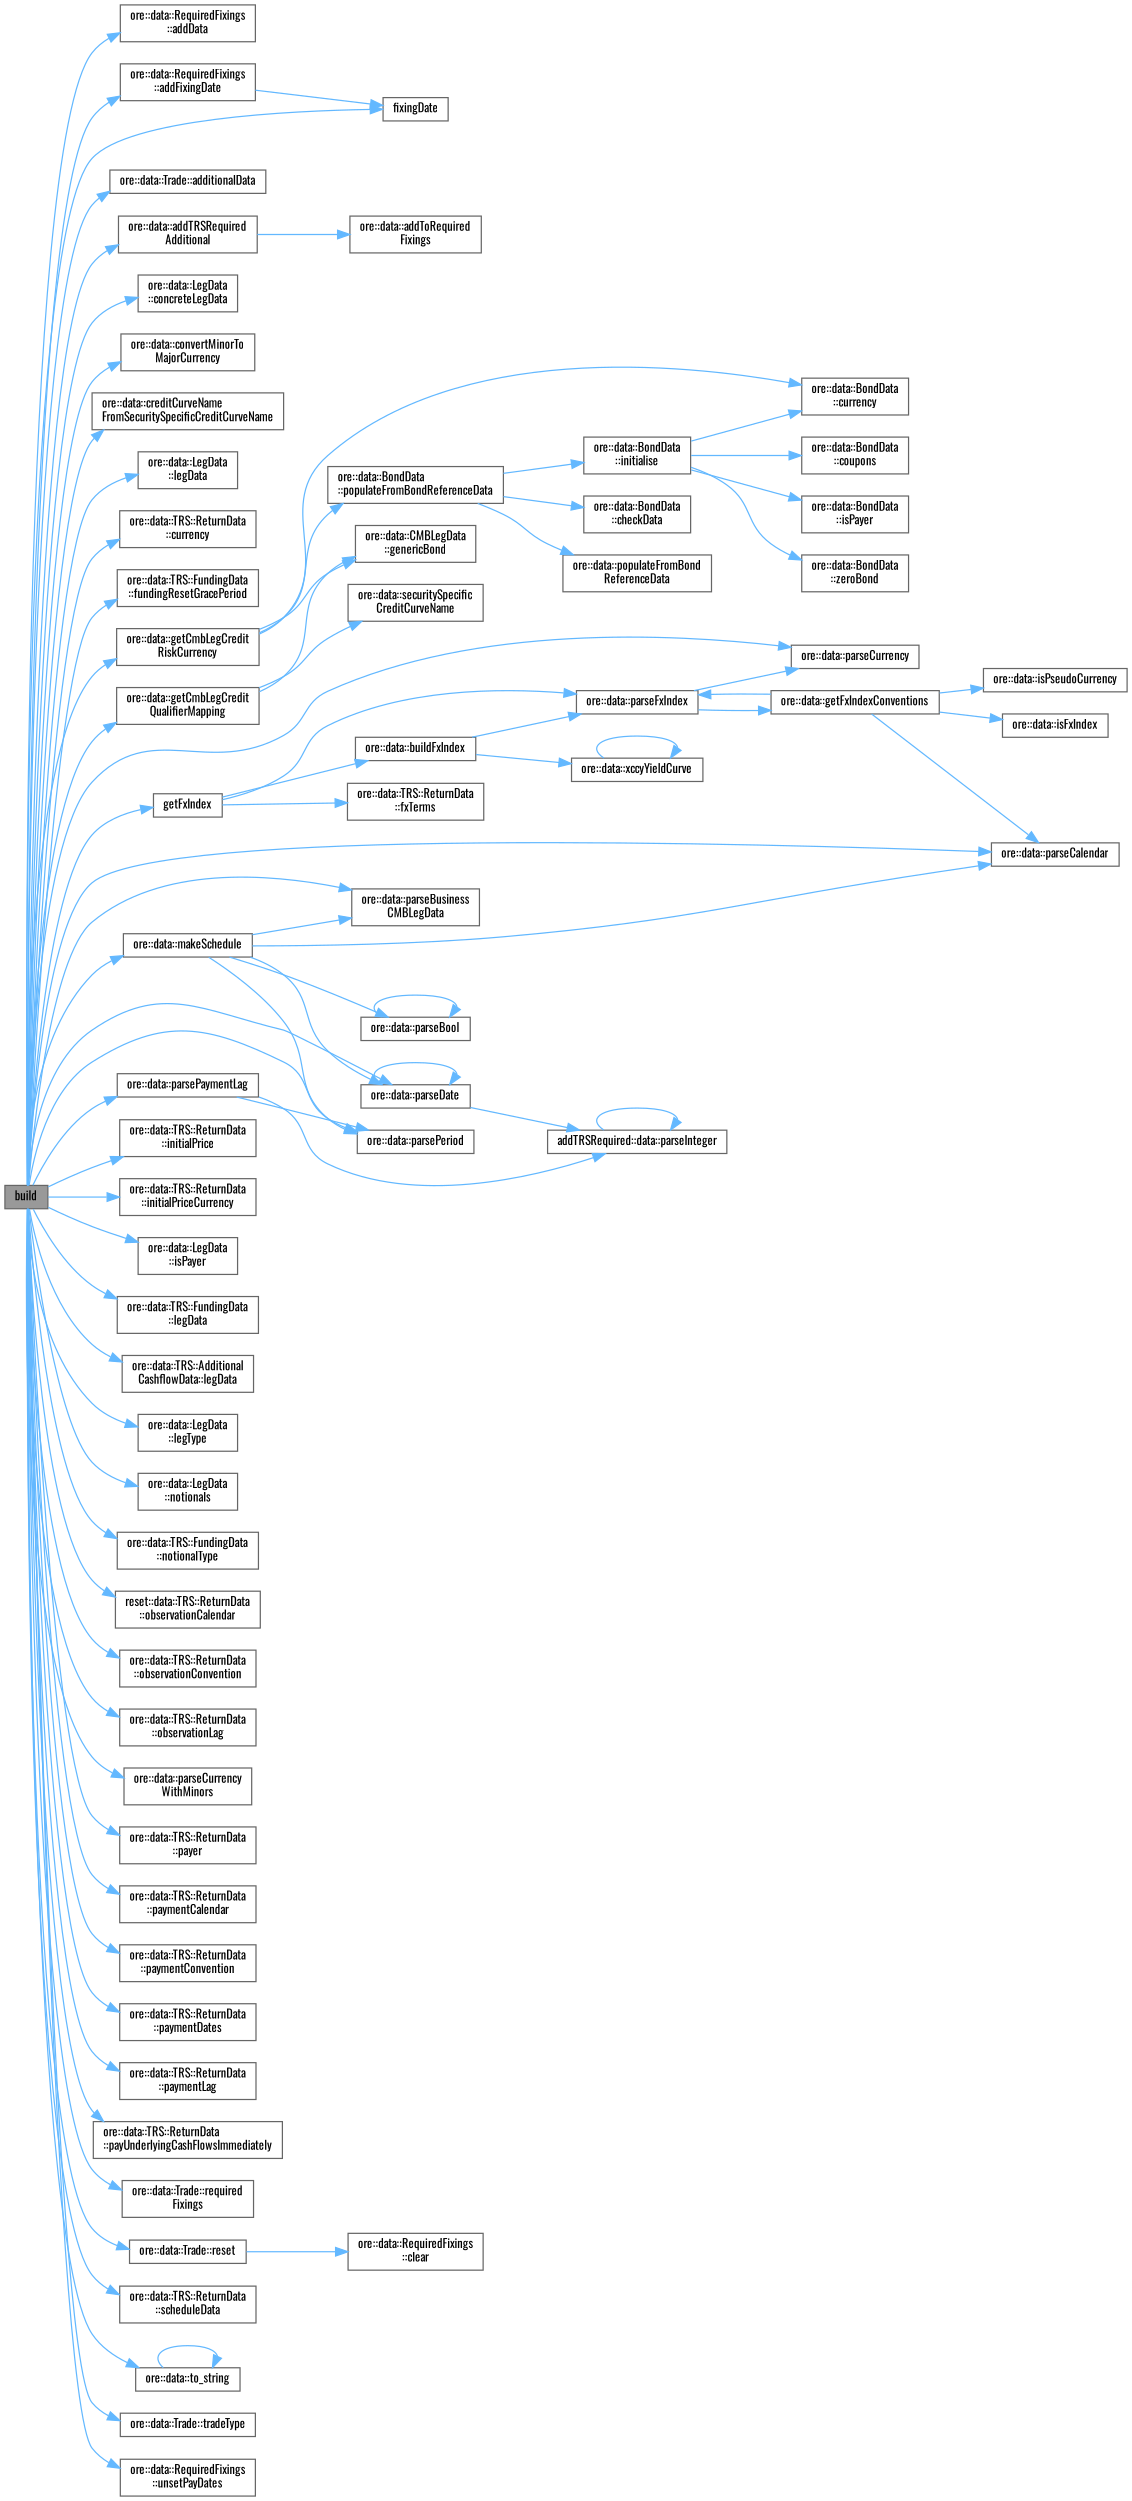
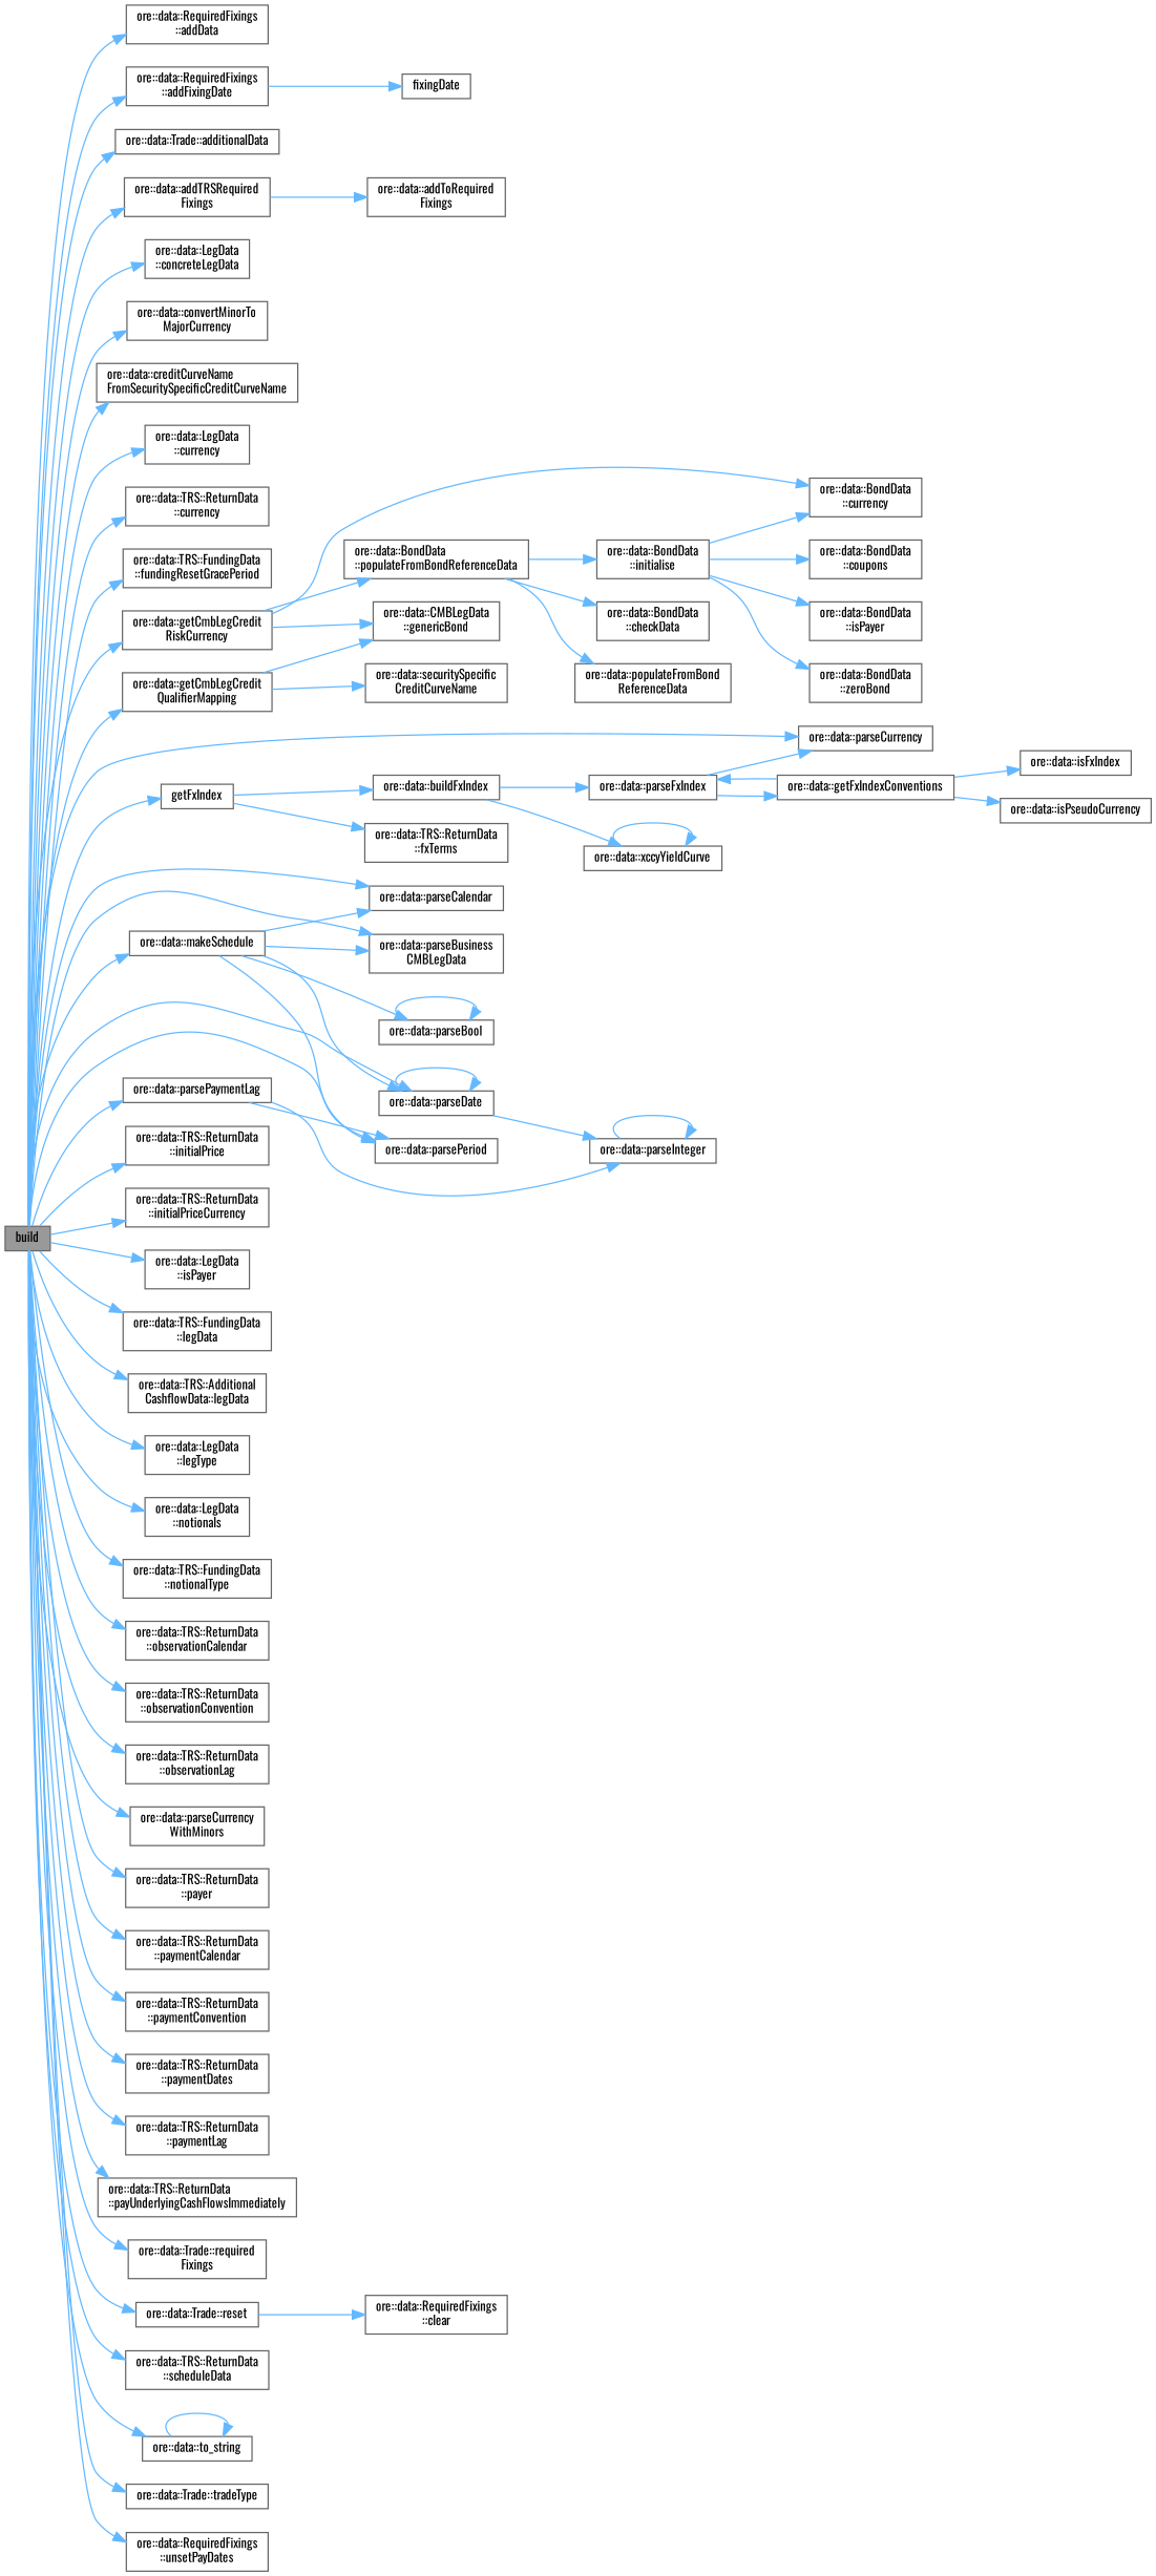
  digraph {
    fontname=Oswald
    rankdir=LR
    node [color=grey40 fillcolor=white fontname=Oswald fontsize=10 shape=box style=filled]
    edge [color=steelblue1 fontname=Oswald fontsize=10 labelfontname=Helvetica labelfontsize=10 style=solid]
    n1 [color=gray40 fillcolor=grey60 fontcolor=black height=0.2 label=build width=0.4]
    n2 [height=0.2 label="ore::data::RequiredFixings\l::addData" width=0.4]
    n3 [height=0.2 label="ore::data::RequiredFixings\l::addFixingDate" width=0.4]
    n4 [height=0.2 label=fixingDate width=0.4]
    n5 [height=0.2 label="ore::data::Trade::additionalData" width=0.4]
-   n6 [height=0.2 label="ore::data::addTRSRequired\lAdditional" width=0.4]
+   n6 [height=0.2 label="ore::data::addTRSRequired\lFixings" width=0.4]
    n7 [height=0.2 label="ore::data::LegData\l::concreteLegData" width=0.4]
    n8 [height=0.2 label="ore::data::convertMinorTo\lMajorCurrency" width=0.4]
    n9 [height=0.2 label="ore::data::creditCurveName\lFromSecuritySpecificCreditCurveName" width=0.4]
-   n10 [height=0.2 label="ore::data::LegData\l::legData" width=0.4]
+   n10 [height=0.2 label="ore::data::LegData\l::currency" width=0.4]
    n11 [height=0.2 label="ore::data::TRS::ReturnData\l::currency" width=0.4]
    n12 [height=0.2 label="ore::data::TRS::FundingData\l::fundingResetGracePeriod" width=0.4]
    n13 [height=0.2 label="ore::data::getCmbLegCredit\lQualifierMapping" width=0.4]
    n14 [height=0.2 label="ore::data::getCmbLegCredit\lRiskCurrency" width=0.4]
    n15 [height=0.2 label=getFxIndex width=0.4]
    n16 [height=0.2 label="ore::data::parseCalendar" width=0.4]
    n17 [height=0.2 label="ore::data::parseCurrency" width=0.4]
    n18 [height=0.2 label="ore::data::TRS::ReturnData\l::initialPrice" width=0.4]
    n19 [height=0.2 label="ore::data::TRS::ReturnData\l::initialPriceCurrency" width=0.4]
    n20 [height=0.2 label="ore::data::LegData\l::isPayer" width=0.4]
    n21 [height=0.2 label="ore::data::TRS::FundingData\l::legData" width=0.4]
    n22 [height=0.2 label="ore::data::TRS::Additional\lCashflowData::legData" width=0.4]
    n23 [height=0.2 label="ore::data::LegData\l::legType" width=0.4]
    n24 [height=0.2 label="ore::data::makeSchedule" width=0.4]
    n25 [height=0.2 label="ore::data::parseBusiness\lCMBLegData" width=0.4]
    n26 [height=0.2 label="ore::data::parseDate" width=0.4]
    n27 [height=0.2 label="ore::data::parsePeriod" width=0.4]
    n28 [height=0.2 label="ore::data::LegData\l::notionals" width=0.4]
    n29 [height=0.2 label="ore::data::TRS::FundingData\l::notionalType" width=0.4]
-   n30 [height=0.2 label="reset::data::TRS::ReturnData\l::observationCalendar" width=0.4]
+   n30 [height=0.2 label="ore::data::TRS::ReturnData\l::observationCalendar" width=0.4]
    n31 [height=0.2 label="ore::data::TRS::ReturnData\l::observationConvention" width=0.4]
    n32 [height=0.2 label="ore::data::TRS::ReturnData\l::observationLag" width=0.4]
    n33 [height=0.2 label="ore::data::parseCurrency\lWithMinors" width=0.4]
    n34 [height=0.2 label="ore::data::parsePaymentLag" width=0.4]
    n35 [height=0.2 label="ore::data::TRS::ReturnData\l::payer" width=0.4]
    n36 [height=0.2 label="ore::data::TRS::ReturnData\l::paymentCalendar" width=0.4]
    n37 [height=0.2 label="ore::data::TRS::ReturnData\l::paymentConvention" width=0.4]
    n38 [height=0.2 label="ore::data::TRS::ReturnData\l::paymentDates" width=0.4]
    n39 [height=0.2 label="ore::data::TRS::ReturnData\l::paymentLag" width=0.4]
    n40 [height=0.2 label="ore::data::TRS::ReturnData\l::payUnderlyingCashFlowsImmediately" width=0.4]
    n41 [height=0.2 label="ore::data::Trade::required\lFixings" width=0.4]
    n42 [height=0.2 label="ore::data::Trade::reset" width=0.4]
    n43 [height=0.2 label="ore::data::TRS::ReturnData\l::scheduleData" width=0.4]
    n44 [height=0.2 label="ore::data::to_string" width=0.4]
    n45 [height=0.2 label="ore::data::Trade::tradeType" width=0.4]
    n46 [height=0.2 label="ore::data::RequiredFixings\l::unsetPayDates" width=0.4]
    n47 [height=0.2 label="ore::data::addToRequired\lFixings" width=0.4]
    n48 [height=0.2 label="ore::data::CMBLegData\l::genericBond" width=0.4]
    n49 [height=0.2 label="ore::data::securitySpecific\lCreditCurveName" width=0.4]
    n50 [height=0.2 label="ore::data::BondData\l::currency" width=0.4]
    n51 [height=0.2 label="ore::data::BondData\l::populateFromBondReferenceData" width=0.4]
    n52 [height=0.2 label="ore::data::buildFxIndex" width=0.4]
    n53 [height=0.2 label="ore::data::parseFxIndex" width=0.4]
    n54 [height=0.2 label="ore::data::TRS::ReturnData\l::fxTerms" width=0.4]
    n55 [height=0.2 label="ore::data::parseBool" width=0.4]
-   n56 [height=0.2 label="addTRSRequired::data::parseInteger" width=0.4]
+   n56 [height=0.2 label="ore::data::parseInteger" width=0.4]
    n57 [height=0.2 label="ore::data::RequiredFixings\l::clear" width=0.4]
    n58 [height=0.2 label="ore::data::BondData\l::checkData" width=0.4]
    n59 [height=0.2 label="ore::data::BondData\l::initialise" width=0.4]
    n60 [height=0.2 label="ore::data::populateFromBond\lReferenceData" width=0.4]
    n61 [height=0.2 label="ore::data::BondData\l::coupons" width=0.4]
    n62 [height=0.2 label="ore::data::BondData\l::isPayer" width=0.4]
    n63 [height=0.2 label="ore::data::BondData\l::zeroBond" width=0.4]
    n64 [height=0.2 label="ore::data::xccyYieldCurve" width=0.4]
    n65 [height=0.2 label="ore::data::getFxIndexConventions" width=0.4]
    n66 [height=0.2 label="ore::data::isFxIndex" width=0.4]
    n67 [height=0.2 label="ore::data::isPseudoCurrency" width=0.4]
    n1 -> n2
    n1 -> n3
-   n1 -> n4
    n1 -> n5
    n1 -> n6
    n1 -> n7
    n1 -> n8
    n1 -> n9
    n1 -> n10
    n1 -> n11
    n1 -> n12
    n1 -> n13
    n1 -> n14
    n1 -> n15
    n1 -> n16
    n1 -> n17
    n1 -> n18
    n1 -> n19
    n1 -> n20
    n1 -> n21
    n1 -> n22
    n1 -> n23
    n1 -> n24
    n1 -> n25
    n1 -> n26
    n1 -> n27
    n1 -> n28
    n1 -> n29
    n1 -> n30
    n1 -> n31
    n1 -> n32
    n1 -> n33
    n1 -> n34
    n1 -> n35
    n1 -> n36
    n1 -> n37
    n1 -> n38
    n1 -> n39
    n1 -> n40
    n1 -> n41
    n1 -> n42
    n1 -> n43
    n1 -> n44
    n1 -> n45
    n1 -> n46
    n3 -> n4
    n6 -> n47
    n13 -> n48
    n13 -> n49
    n14 -> n48
    n14 -> n50
    n14 -> n51
    n15 -> n52
-   n15 -> n53
    n15 -> n54
    n24 -> n16
    n24 -> n25
    n24 -> n26
    n24 -> n27
    n24 -> n55
    n26 -> n26
    n26 -> n56
    n34 -> n27
    n34 -> n56
    n42 -> n57
    n44 -> n44
    n51 -> n58
    n51 -> n59
    n51 -> n60
    n52 -> n53
    n52 -> n64
    n53 -> n17
    n53 -> n65
    n55 -> n55
    n56 -> n56
    n59 -> n50
    n59 -> n61
    n59 -> n62
    n59 -> n63
    n64 -> n64
-   n65 -> n16
    n65 -> n53
    n65 -> n66
    n65 -> n67
  }
